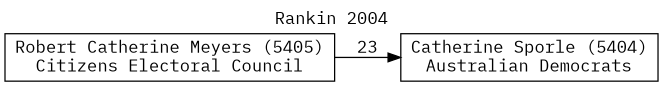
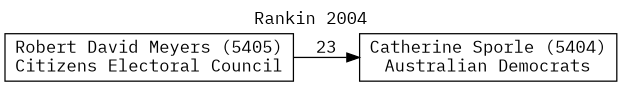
  digraph {
    label="Rankin 2004"
    labelloc=t
    mclimit=10
    rankdir=LR
    fontname="IBM Plex Mono"
    node [shape=box fontname="IBM Plex Mono"]
    n1 [label="Catherine Sporle (5404)\nAustralian Democrats"]
-   n2 [label="Robert Catherine Meyers (5405)\nCitizens Electoral Council"]
+   n2 [label="Robert David Meyers (5405)\nCitizens Electoral Council"]
    n2 -> n1 [label=23 fontname="IBM Plex Mono"]
  }
